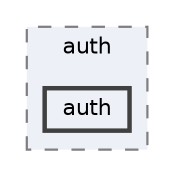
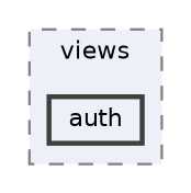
  digraph {
    compound=true
    rankdir=LR
    n1 [color=grey25 fillcolor="#edf0f7" fontname=Helvetica fontsize=10 height=0.2 label=auth shape=box style="filled,bold" width=0.4]
    subgraph cluster_1 {
      bgcolor="#edf0f7"
      fontname=Helvetica
      fontsize=10
-     label=auth
+     label=views
      pencolor=grey50
      style="filled,dashed"
      n1
    }
  }
